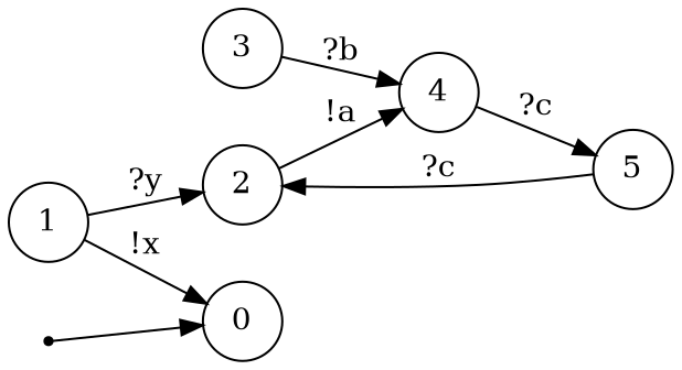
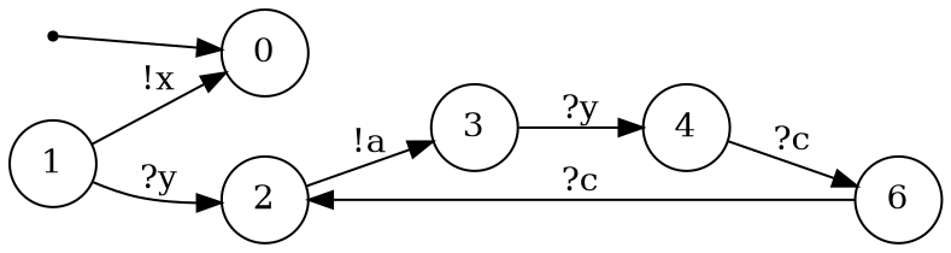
  digraph {
    rankdir=LR
    node [shape=circle]
    ENTRY [shape=point]
    0
    1
    2
    3
    4
-   5
+   5 [label=6]
    ENTRY -> 0
    1 -> 0 [label="!x"]
    1 -> 2 [label="?y"]
-   2 -> 4 [label="!a"]
-   3 -> 4 [label="?b"]
+   2 -> 3 [label="!a"]
+   3 -> 4 [label="?y"]
    4 -> 5 [label="?c"]
    5 -> 2 [label="?c"]
  }
